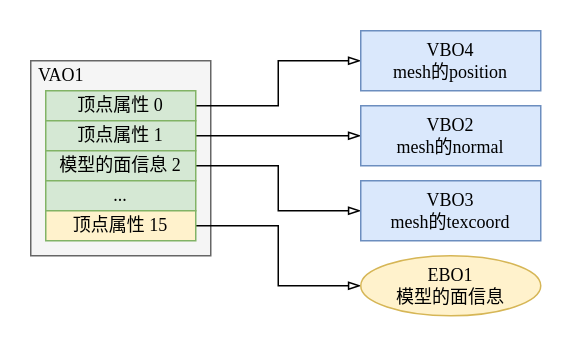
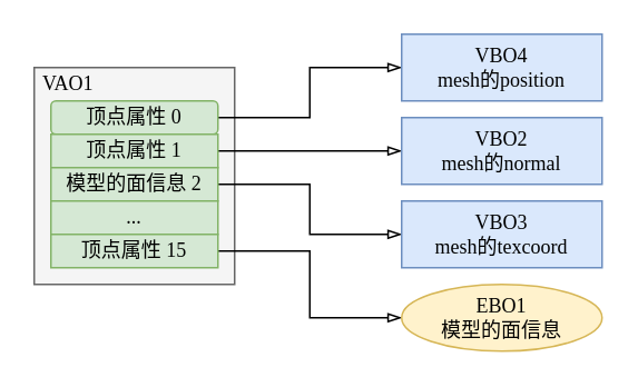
  <mxCell id="0" />
  <mxCell id="1" parent="0" />
  <mxCell id="2" value="" style="rounded=0;whiteSpace=wrap;html=1;fontFamily=Lucida Console;fillColor=#f5f5f5;strokeColor=#666666;fontColor=#333333;" vertex="1" parent="1"><mxGeometry x="20" y="40" width="120" height="130" as="geometry" /></mxCell>
  <mxCell id="3" style="edgeStyle=orthogonalEdgeStyle;rounded=0;orthogonalLoop=1;jettySize=auto;html=1;entryX=0;entryY=0.5;entryDx=0;entryDy=0;fontFamily=Lucida Console;fontColor=#FF0000;endArrow=blockThin;endFill=0;" edge="1" parent="1" source="4" target="12"><mxGeometry relative="1" as="geometry" /></mxCell>
- <mxCell id="4" value="&lt;font color=&quot;#000000&quot;&gt;顶点属性 0&lt;/font&gt;" style="rounded=0;whiteSpace=wrap;html=1;fontFamily=Lucida Console;fillColor=#d5e8d4;strokeColor=#82b366;" vertex="1" parent="1"><mxGeometry x="30" y="60" width="100" height="20" as="geometry" /></mxCell>
+ <mxCell id="4" value="&lt;font color=&quot;#000000&quot;&gt;顶点属性 0&lt;/font&gt;" style="whiteSpace=wrap;html=1;fontFamily=Lucida Console;fillColor=#d5e8d4;strokeColor=#82b366;rounded=1;" vertex="1" parent="1"><mxGeometry x="30" y="60" width="100" height="20" as="geometry" /></mxCell>
  <mxCell id="5" style="edgeStyle=orthogonalEdgeStyle;rounded=0;orthogonalLoop=1;jettySize=auto;html=1;entryX=0;entryY=0.5;entryDx=0;entryDy=0;endArrow=blockThin;endFill=0;fontFamily=Lucida Console;fontColor=#FF0000;" edge="1" parent="1" source="6" target="13"><mxGeometry relative="1" as="geometry" /></mxCell>
  <mxCell id="6" value="&lt;font color=&quot;#000000&quot;&gt;顶点属性 1&lt;/font&gt;" style="rounded=0;whiteSpace=wrap;html=1;fontFamily=Lucida Console;fillColor=#d5e8d4;strokeColor=#82b366;" vertex="1" parent="1"><mxGeometry x="30" y="80" width="100" height="20" as="geometry" /></mxCell>
  <mxCell id="7" style="edgeStyle=orthogonalEdgeStyle;rounded=0;orthogonalLoop=1;jettySize=auto;html=1;entryX=0;entryY=0.5;entryDx=0;entryDy=0;endArrow=blockThin;endFill=0;fontFamily=Lucida Console;fontColor=#FF0000;" edge="1" parent="1" source="8" target="14"><mxGeometry relative="1" as="geometry" /></mxCell>
  <mxCell id="8" value="&lt;font color=&quot;#000000&quot;&gt;模型的面信息 2&lt;/font&gt;" style="rounded=0;whiteSpace=wrap;html=1;fontFamily=Lucida Console;fillColor=#d5e8d4;strokeColor=#82b366;" vertex="1" parent="1"><mxGeometry x="30" y="100" width="100" height="20" as="geometry" /></mxCell>
  <mxCell id="9" value="&lt;font color=&quot;#000000&quot;&gt;...&lt;/font&gt;" style="rounded=0;whiteSpace=wrap;html=1;fontFamily=Lucida Console;fillColor=#d5e8d4;strokeColor=#82b366;" vertex="1" parent="1"><mxGeometry x="30" y="120" width="100" height="20" as="geometry" /></mxCell>
  <mxCell id="10" style="edgeStyle=orthogonalEdgeStyle;rounded=0;orthogonalLoop=1;jettySize=auto;html=1;entryX=0;entryY=0.5;entryDx=0;entryDy=0;endArrow=blockThin;endFill=0;fontFamily=Lucida Console;fontColor=#FF0000;" edge="1" parent="1" source="11" target="15"><mxGeometry relative="1" as="geometry" /></mxCell>
- <mxCell id="11" value="&lt;font color=&quot;#000000&quot;&gt;顶点属性 15&lt;/font&gt;" style="rounded=0;whiteSpace=wrap;html=1;fontFamily=Lucida Console;fillColor=#fff2cc;strokeColor=#82b366;" vertex="1" parent="1"><mxGeometry x="30" y="140" width="100" height="20" as="geometry" /></mxCell>
+ <mxCell id="11" value="&lt;font color=&quot;#000000&quot;&gt;顶点属性 15&lt;/font&gt;" style="rounded=0;whiteSpace=wrap;html=1;fontFamily=Lucida Console;fillColor=#d5e8d4;strokeColor=#82b366;" vertex="1" parent="1"><mxGeometry x="30" y="140" width="100" height="20" as="geometry" /></mxCell>
  <mxCell id="12" value="VBO4&lt;br&gt;&lt;font color=&quot;#000000&quot;&gt;mesh的position&lt;/font&gt;" style="rounded=0;whiteSpace=wrap;html=1;fontFamily=Lucida Console;fillColor=#dae8fc;strokeColor=#6c8ebf;" vertex="1" parent="1"><mxGeometry x="240" y="20" width="120" height="40" as="geometry" /></mxCell>
  <mxCell id="13" value="VBO2&lt;br&gt;&lt;font color=&quot;#000000&quot;&gt;mesh的normal&lt;/font&gt;" style="rounded=0;whiteSpace=wrap;html=1;fontFamily=Lucida Console;fillColor=#dae8fc;strokeColor=#6c8ebf;" vertex="1" parent="1"><mxGeometry x="240" y="70" width="120" height="40" as="geometry" /></mxCell>
  <mxCell id="14" value="VBO3&lt;br&gt;&lt;font color=&quot;#000000&quot;&gt;mesh的texcoord&lt;/font&gt;" style="rounded=0;whiteSpace=wrap;html=1;fontFamily=Lucida Console;fillColor=#dae8fc;strokeColor=#6c8ebf;" vertex="1" parent="1"><mxGeometry x="240" y="120" width="120" height="40" as="geometry" /></mxCell>
  <mxCell id="15" value="EBO1&lt;br&gt;&lt;font color=&quot;#000000&quot;&gt;模型的面信息&lt;/font&gt;" style="ellipse;whiteSpace=wrap;html=1;fontFamily=Lucida Console;fillColor=#fff2cc;strokeColor=#d6b656;" vertex="1" parent="1"><mxGeometry x="240" y="170" width="120" height="40" as="geometry" /></mxCell>
  <mxCell id="16" value="&lt;font color=&quot;#000000&quot;&gt;VAO1&lt;/font&gt;" style="text;html=1;align=center;verticalAlign=middle;resizable=0;points=[];autosize=1;fontFamily=Lucida Console;fontColor=#FF0000;" vertex="1" parent="1"><mxGeometry x="20" y="40" width="40" height="20" as="geometry" /></mxCell>
